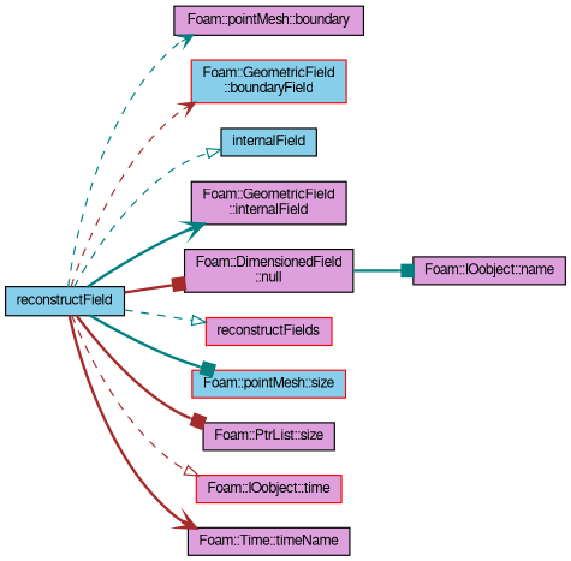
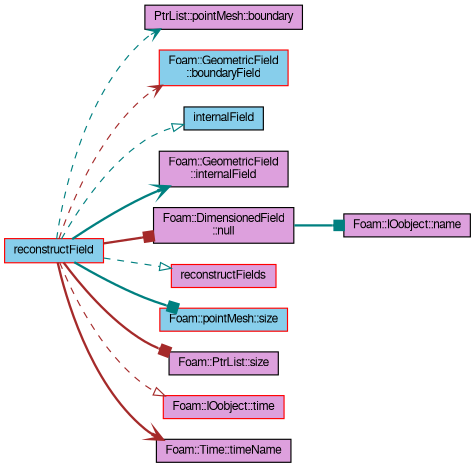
  digraph {
    rankdir=LR
    node [color=black fillcolor=plum fontname=FreeSans fontsize=10 shape=record style=filled]
    edge [arrowhead=vee color=teal fontname=FreeSans fontsize=10 labelfontname=FreeSans labelfontsize=10 style=bold]
-   n1 [fillcolor=skyblue fontcolor=black height=0.2 label=reconstructField width=0.4]
-   n2 [height=0.2 label="Foam::pointMesh::boundary" width=0.4]
+   n1 [color=red fillcolor=skyblue fontcolor=black height=0.2 label=reconstructField width=0.4]
+   n2 [height=0.2 label="PtrList::pointMesh::boundary" width=0.4]
    n3 [color=red fillcolor=skyblue height=0.2 label="Foam::GeometricField\l::boundaryField" width=0.4]
    n4 [fillcolor=skyblue height=0.2 label=internalField width=0.4]
    n5 [height=0.2 label="Foam::GeometricField\l::internalField" width=0.4]
    n6 [height=0.2 label="Foam::DimensionedField\l::null" width=0.4]
    n7 [color=red height=0.2 label=reconstructFields width=0.4]
    n8 [color=red fillcolor=skyblue height=0.2 label="Foam::pointMesh::size" width=0.4]
    n9 [height=0.2 label="Foam::PtrList::size" width=0.4]
    n10 [color=red height=0.2 label="Foam::IOobject::time" width=0.4]
    n11 [height=0.2 label="Foam::Time::timeName" width=0.4]
    n12 [height=0.2 label="Foam::IOobject::name" width=0.4]
    n1 -> n2 [style=dashed]
    n1 -> n3 [color=brown style=dashed]
    n1 -> n4 [arrowhead=onormal style=dashed]
    n1 -> n5
    n1 -> n6 [arrowhead=box color=brown]
    n1 -> n7 [arrowhead=onormal style=dashed]
    n1 -> n8 [arrowhead=box]
    n1 -> n9 [arrowhead=box color=brown]
    n1 -> n10 [arrowhead=onormal color=brown style=dashed]
    n1 -> n11 [color=brown]
    n6 -> n12 [arrowhead=box]
  }
